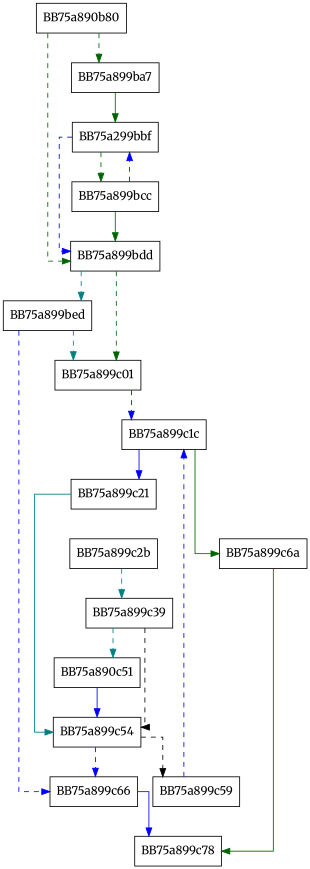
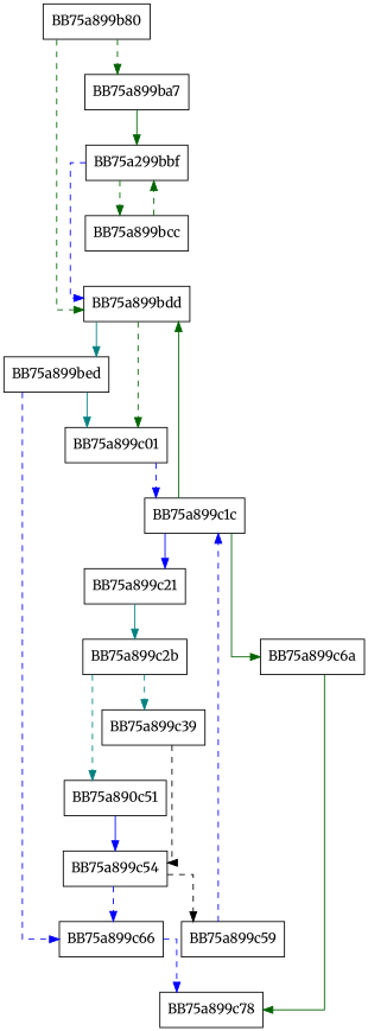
  digraph {
    fontname=Merriweather
    splines=ortho
    node [fontname=Merriweather shape=box]
    edge [color=darkgreen fontname=Merriweather style=dashed]
-   BB75a899b80 [label=BB75a890b80]
+   BB75a899b80
    BB75a899bdd
    BB75a899ba7
    BB75a899c01
    BB75a899bed
    n6 [label=BB75a299bbf]
    BB75a899c1c
    BB75a899c66
    BB75a899bcc
    BB75a899c6a
    BB75a899c21
    BB75a899c78
    BB75a899c2b
    n14 [label=BB75a890c51]
    BB75a899c39
    BB75a899c54
    BB75a899c59
    BB75a899b80 -> BB75a899bdd
    BB75a899b80 -> BB75a899ba7
    BB75a899bdd -> BB75a899c01
-   BB75a899bdd -> BB75a899bed [color=teal]
+   BB75a899bdd -> BB75a899bed [color=teal style=solid]
    BB75a899ba7 -> n6 [style=solid]
    BB75a899c01 -> BB75a899c1c [color=blue]
-   BB75a899bed -> BB75a899c01 [color=teal]
+   BB75a899bed -> BB75a899c01 [color=teal style=solid]
    BB75a899bed -> BB75a899c66 [color=blue]
    n6 -> BB75a899bdd [color=blue]
    n6 -> BB75a899bcc
    BB75a899c1c -> BB75a899c6a [style=solid]
    BB75a899c1c -> BB75a899c21 [color=blue style=solid]
-   BB75a899c66 -> BB75a899c78 [color=blue style=solid]
-   BB75a899bcc -> BB75a899bdd [style=solid]
-   BB75a899bcc -> n6 [color=blue]
+   BB75a899c66 -> BB75a899c78 [color=blue]
+   BB75a899c1c -> BB75a899bdd [style=solid]
+   BB75a899bcc -> n6
    BB75a899c6a -> BB75a899c78 [style=solid]
-   BB75a899c21 -> BB75a899c54 [color=teal style=solid]
-   BB75a899c39 -> n14 [color=teal]
+   BB75a899c21 -> BB75a899c2b [color=teal style=solid]
+   BB75a899c2b -> n14 [color=teal]
    BB75a899c2b -> BB75a899c39 [color=teal]
    n14 -> BB75a899c54 [color=blue style=solid]
    BB75a899c39 -> BB75a899c54 [color=black]
    BB75a899c54 -> BB75a899c66 [color=blue]
    BB75a899c54 -> BB75a899c59 [color=black]
    BB75a899c59 -> BB75a899c1c [color=blue]
  }
